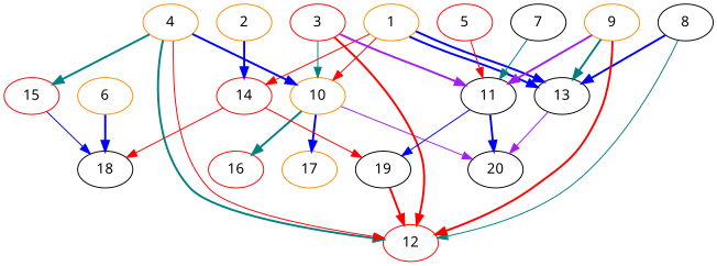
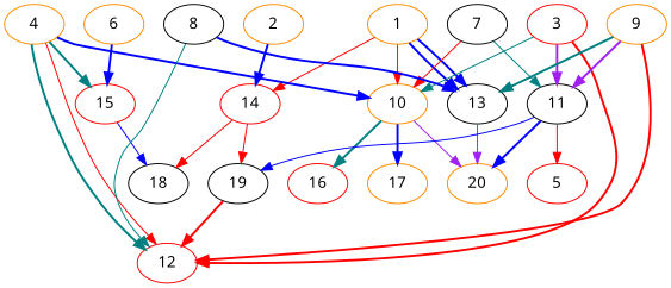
  digraph {
    fontname="Noto Sans"
    node [alpha=0.00 color=darkorange fontname="Noto Sans"]
    edge [color=red fontname="Noto Sans" style=bold]
    1 [alpha=0.11 expect_size=48507904]
    10 [expect_size=15539200]
    13 [alpha=0.17 color=black expect_size=40304640]
    14 [alpha=0.03 color=red expect_size=15625216]
    16 [alpha=0.02 color=red expect_size=42908672]
    17 [alpha=0.07 expect_size=43437056]
-   20 [alpha=0.12 color=black expect_size=43766784]
+   20 [alpha=0.12 expect_size=43766784]
    19 [alpha=0.08 color=black expect_size=8786944]
    18 [alpha=0.19 color=black expect_size=50444288]
    12 [alpha=0.10 color=red expect_size=45474816]
    2 [alpha=0.18 expect_size=27380736]
    3 [alpha=0.10 color=red expect_size=46566400]
    11 [alpha=0.17 color=black expect_size=20593664]
    4 [alpha=0.19 expect_size=14663680]
    15 [alpha=0.05 color=red expect_size=13537280]
    5 [alpha=0.12 color=red expect_size=18526208]
    6 [expect_size=26306560]
    7 [alpha=0.03 color=black expect_size=52024320]
    8 [alpha=0.02 color=black expect_size=24935424]
    9 [alpha=0.15 expect_size=20870144]
    1 -> 10 [style=solid]
    1 -> 13 [color=blue]
    1 -> 13 [color=blue]
    1 -> 14 [style=solid]
    10 -> 16 [color=teal]
    10 -> 17 [color=blue]
    10 -> 20 [color=purple style=solid]
    13 -> 20 [color=purple style=solid]
    14 -> 19 [style=solid]
    14 -> 18 [style=solid]
    19 -> 12
    2 -> 14 [color=blue]
    3 -> 10 [color=teal style=solid]
    3 -> 12
    3 -> 11 [color=purple]
    11 -> 20 [color=blue]
    11 -> 19 [color=blue style=solid]
    4 -> 10 [color=blue]
    4 -> 12 [color=teal]
    4 -> 12 [style=solid]
    4 -> 15 [color=teal]
    15 -> 18 [color=blue style=solid]
-   5 -> 11 [style=solid]
-   6 -> 18 [color=blue]
+   11 -> 5 [style=solid]
+   6 -> 15 [color=blue]
+   7 -> 10 [style=solid]
    7 -> 11 [color=teal style=solid]
    8 -> 13 [color=blue]
    8 -> 12 [color=teal style=solid]
    9 -> 13 [color=teal]
    9 -> 12
    9 -> 11 [color=purple]
  }
